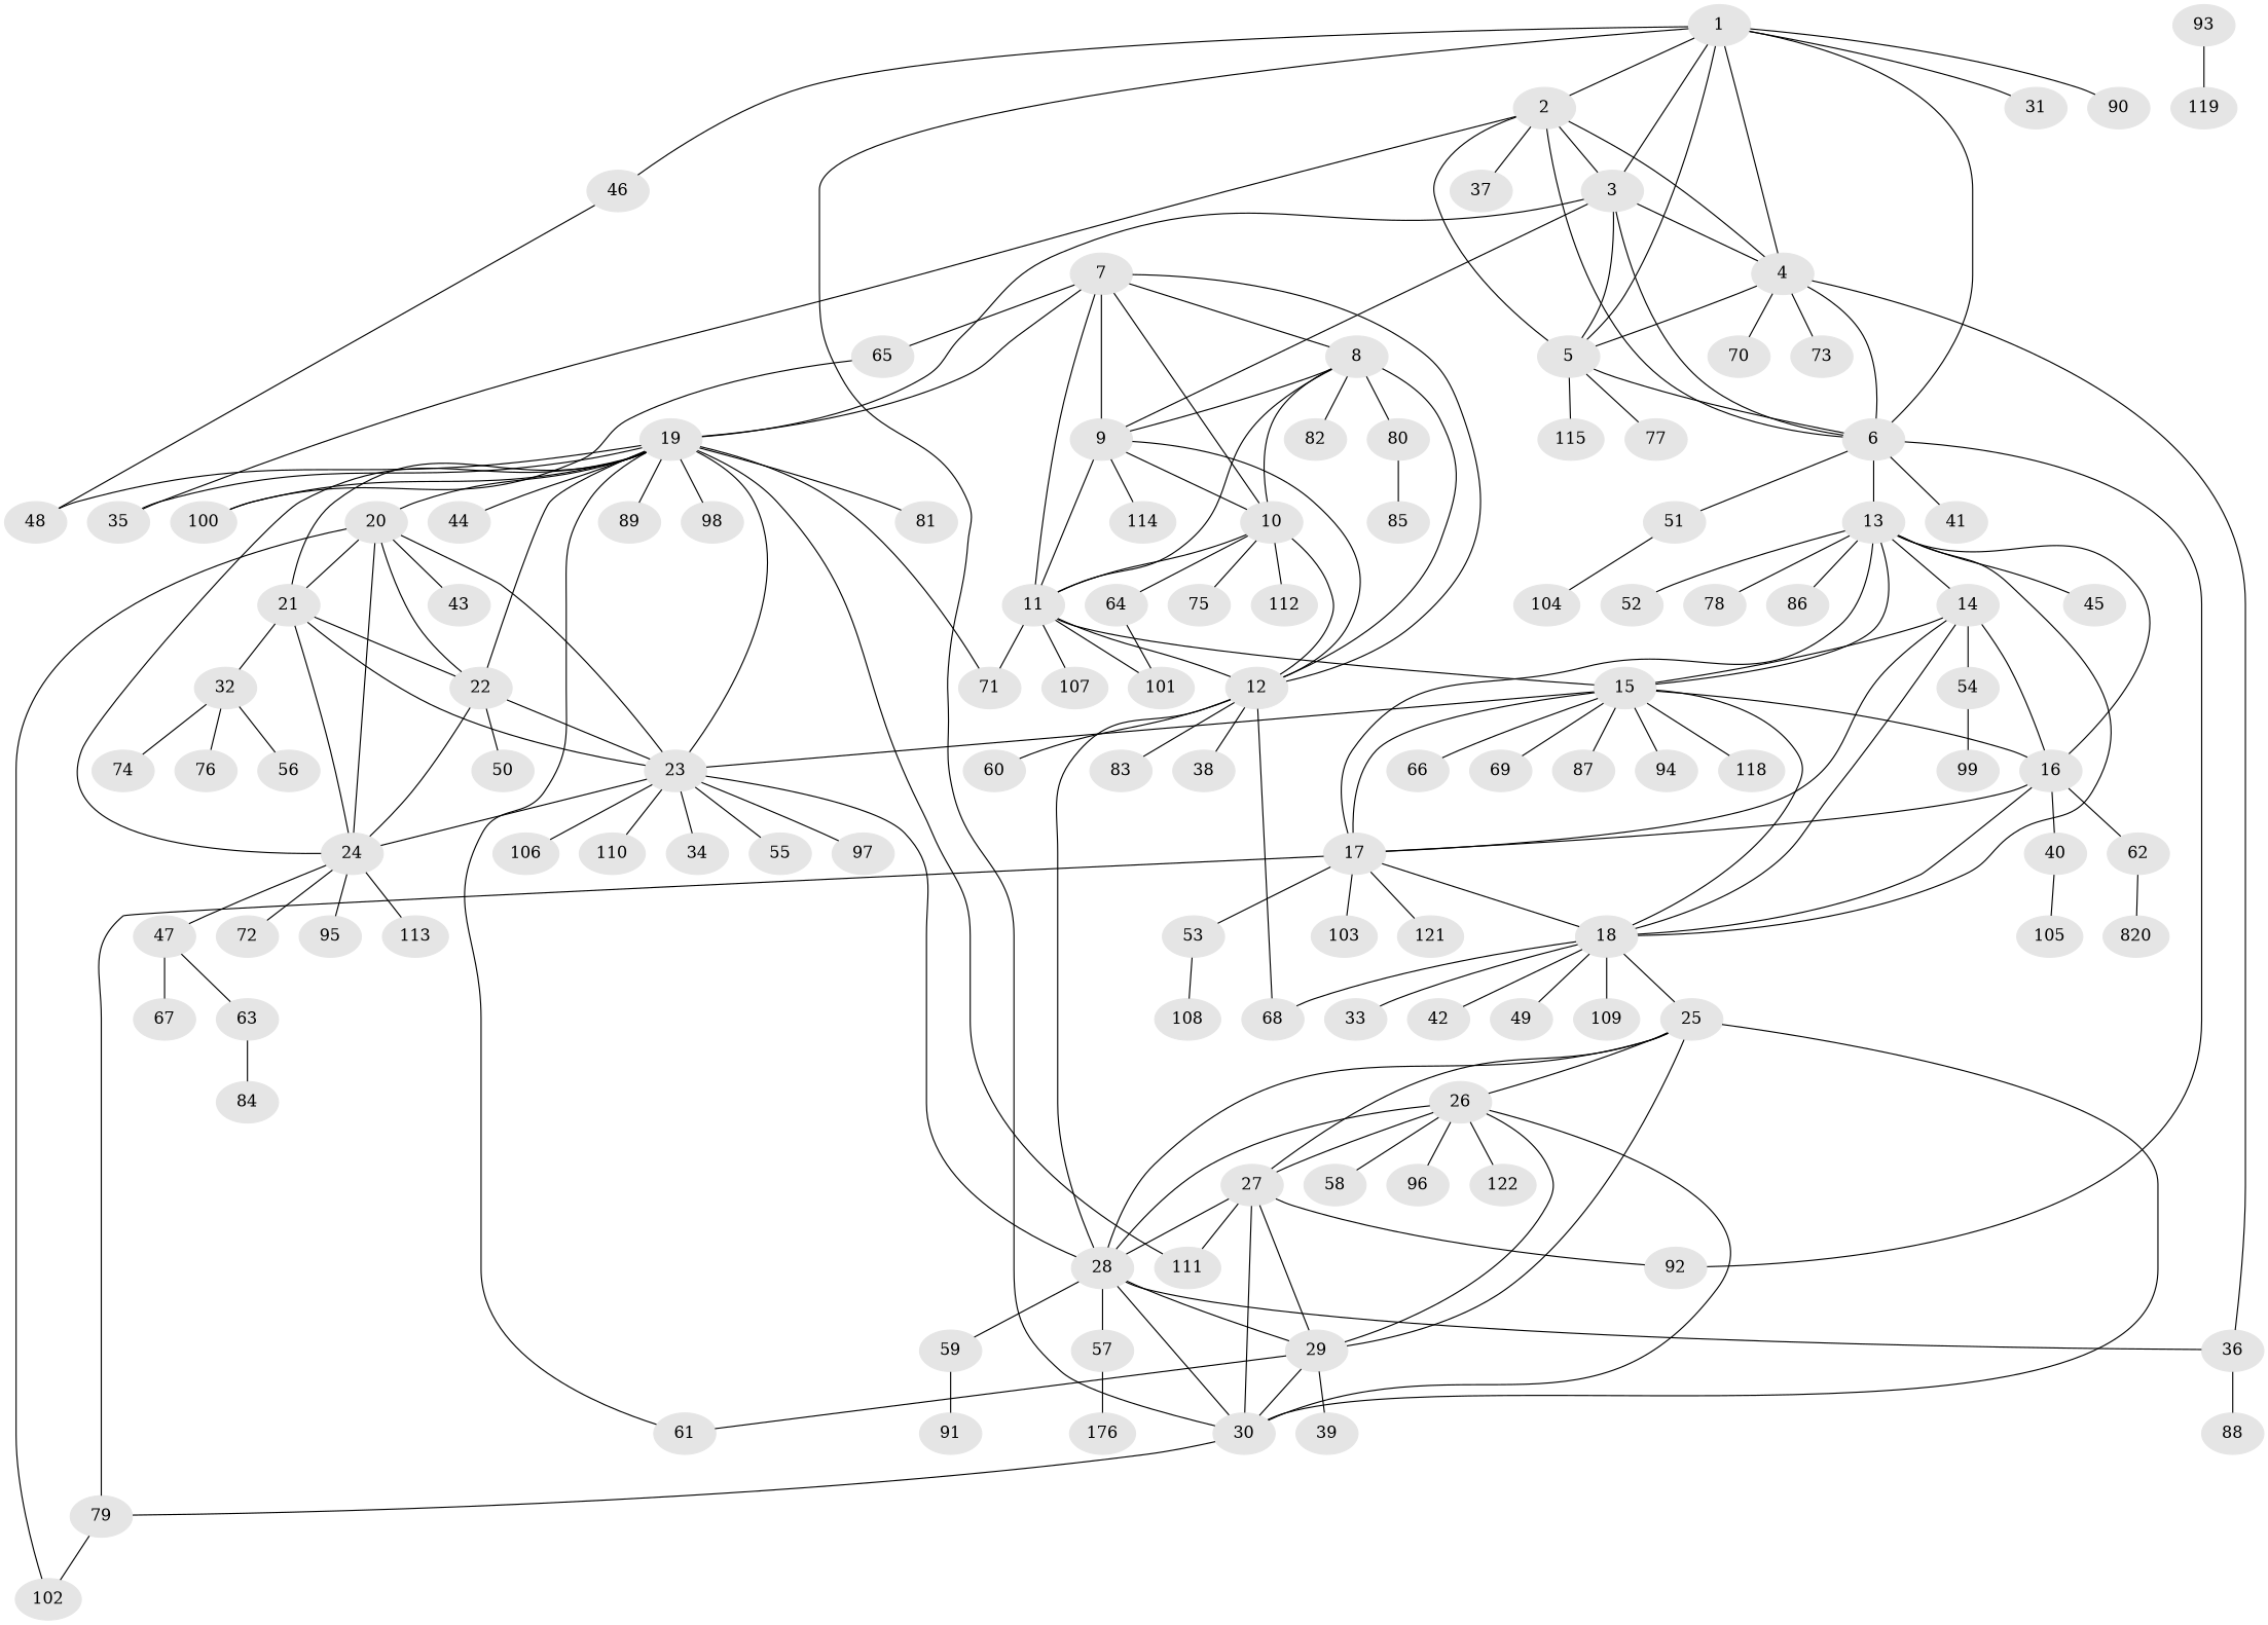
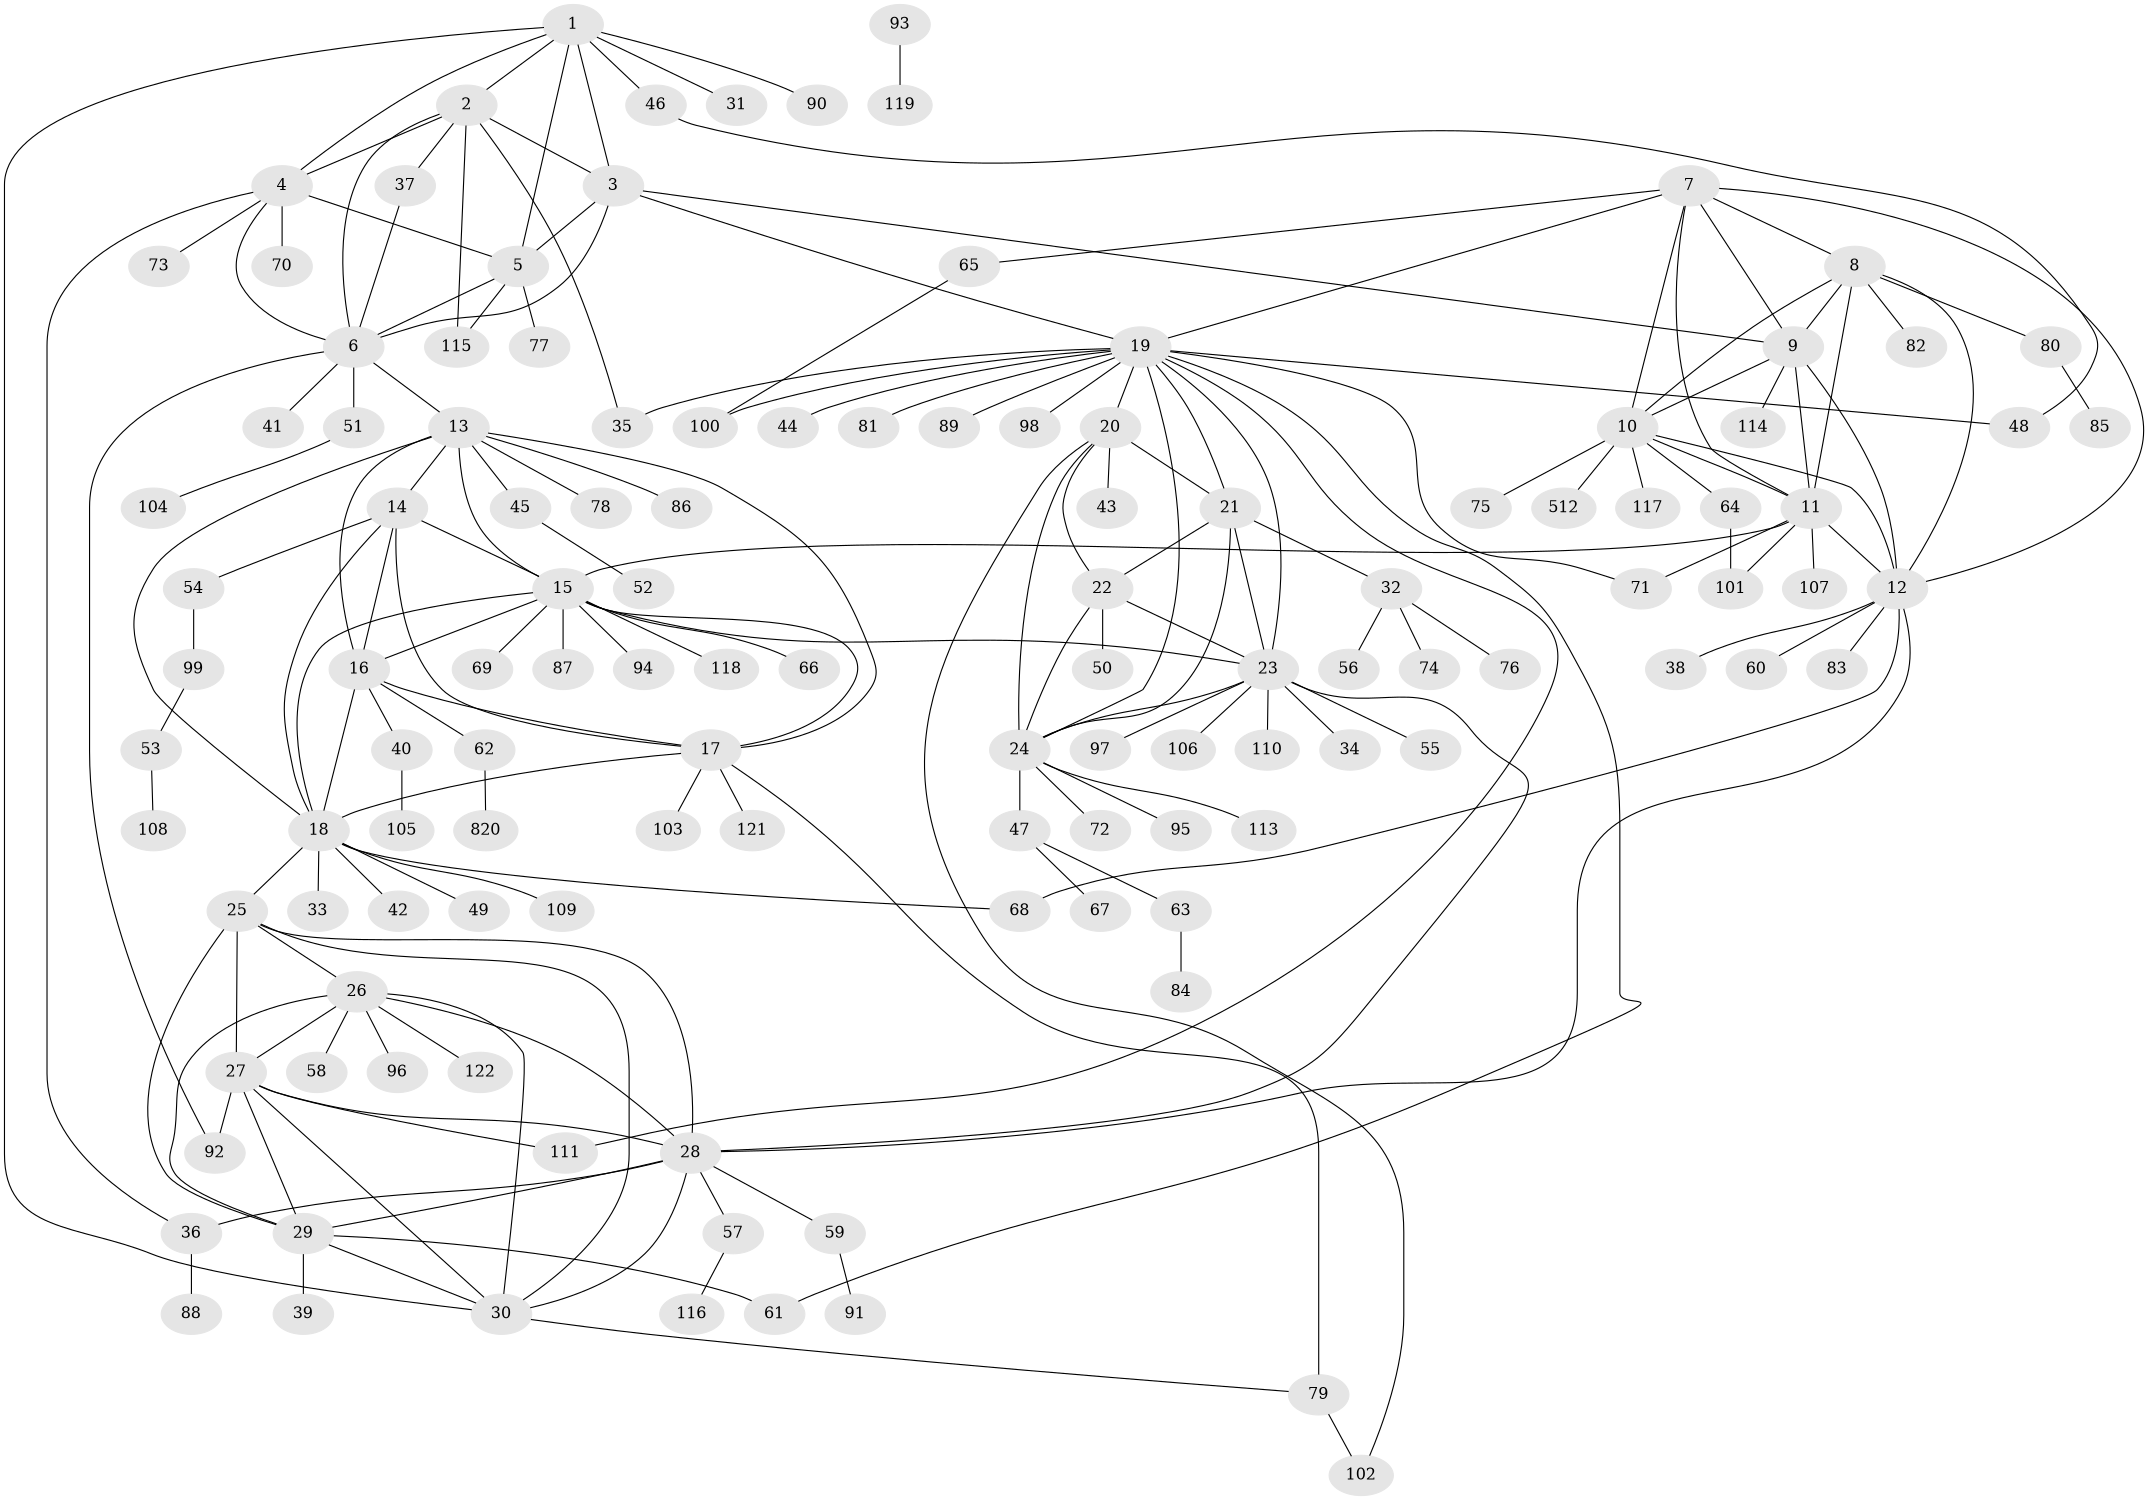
  graph {
    node [color=gray90 style=filled]
    1
    2
    3
    4
    5
    6
    30
    31
    46
    90
    35
    37
    9
    19
    36
    70
    73
    77
    115
    13
    41
    51
    92
    79
    48
    10
    11
    12
    114
    71
    23
    20
    21
    22
    24
    44
    61
    81
    89
    98
    100
    111
    88
    15
    14
    16
    17
    18
    45
    52
    78
    86
    104
    7
    8
    65
    80
    82
    64
    75
-   112
+   112 [label=512]
+   117
    101
    107
    28
    38
    60
    68
    83
    85
    66
    69
    87
    94
    118
    29
    57
    59
    54
    40
    62
    53
    103
    121
    25
    33
    42
    49
    109
    99
    34
    55
    97
    106
    110
    105
    n97 [label=820]
    108
    102
    26
    27
    43
    32
    50
    47
    72
    95
    113
    56
    74
    76
    63
    67
    58
    96
    122
    39
-   116 [label=176]
+   116
    91
    84
    93
    119
    1 -- 2
    1 -- 3
    1 -- 4
    1 -- 5
-   1 -- 6
+   37 -- 6
    1 -- 30
    1 -- 31
    1 -- 46
    1 -- 90
    2 -- 3
    2 -- 4
-   2 -- 5
+   2 -- 115
    2 -- 6
    2 -- 35
    2 -- 37
-   3 -- 4
    3 -- 5
    3 -- 6
    3 -- 9
    3 -- 19
    4 -- 5
    4 -- 6
    4 -- 36
    4 -- 70
    4 -- 73
    5 -- 6
    5 -- 77
    5 -- 115
    6 -- 13
    6 -- 41
    6 -- 51
    6 -- 92
    30 -- 79
    46 -- 48
    9 -- 10
    9 -- 11
    9 -- 12
    9 -- 114
    19 -- 35
    19 -- 48
    19 -- 71
    19 -- 23
    19 -- 20
    19 -- 21
-   19 -- 22
    19 -- 24
    19 -- 44
    19 -- 61
    19 -- 81
    19 -- 89
    19 -- 98
    19 -- 100
    19 -- 111
    36 -- 88
    13 -- 15
    13 -- 14
    13 -- 16
    13 -- 17
    13 -- 18
    13 -- 45
-   13 -- 52
+   45 -- 52
    13 -- 78
    13 -- 86
    51 -- 104
    79 -- 102
    10 -- 11
    10 -- 12
    10 -- 64
    10 -- 75
    10 -- 112
+   10 -- 117
    11 -- 12
    11 -- 71
    11 -- 15
    11 -- 101
    11 -- 107
    12 -- 28
    12 -- 38
    12 -- 60
    12 -- 68
    12 -- 83
    23 -- 24
    23 -- 28
    23 -- 34
    23 -- 55
    23 -- 97
    23 -- 106
    23 -- 110
-   20 -- 23
    20 -- 21
    20 -- 22
    20 -- 24
    20 -- 102
    20 -- 43
    21 -- 23
    21 -- 22
    21 -- 24
    21 -- 32
    22 -- 23
    22 -- 24
    22 -- 50
    24 -- 47
    24 -- 72
    24 -- 95
    24 -- 113
    15 -- 23
    15 -- 16
    15 -- 17
    15 -- 18
    15 -- 66
    15 -- 69
    15 -- 87
    15 -- 94
    15 -- 118
    14 -- 15
    14 -- 16
    14 -- 17
    14 -- 18
    14 -- 54
    16 -- 17
    16 -- 18
    16 -- 40
    16 -- 62
    17 -- 79
    17 -- 18
-   17 -- 53
+   99 -- 53
    17 -- 103
    17 -- 121
    18 -- 68
    18 -- 25
    18 -- 33
    18 -- 42
    18 -- 49
    18 -- 109
    7 -- 9
    7 -- 19
    7 -- 10
    7 -- 11
    7 -- 12
    7 -- 8
    7 -- 65
    8 -- 9
    8 -- 10
    8 -- 11
    8 -- 12
    8 -- 80
    8 -- 82
    65 -- 100
    80 -- 85
    64 -- 101
    28 -- 30
    28 -- 36
    28 -- 29
    28 -- 57
    28 -- 59
    29 -- 30
    29 -- 61
    29 -- 39
    57 -- 116
    59 -- 91
    54 -- 99
    40 -- 105
    62 -- n97
    53 -- 108
    25 -- 30
    25 -- 28
    25 -- 29
    25 -- 26
    25 -- 27
    26 -- 30
    26 -- 28
    26 -- 29
    26 -- 27
    26 -- 58
    26 -- 96
    26 -- 122
    27 -- 30
    27 -- 92
    27 -- 111
    27 -- 28
    27 -- 29
    32 -- 56
    32 -- 74
    32 -- 76
    47 -- 63
    47 -- 67
    63 -- 84
    93 -- 119
  }
